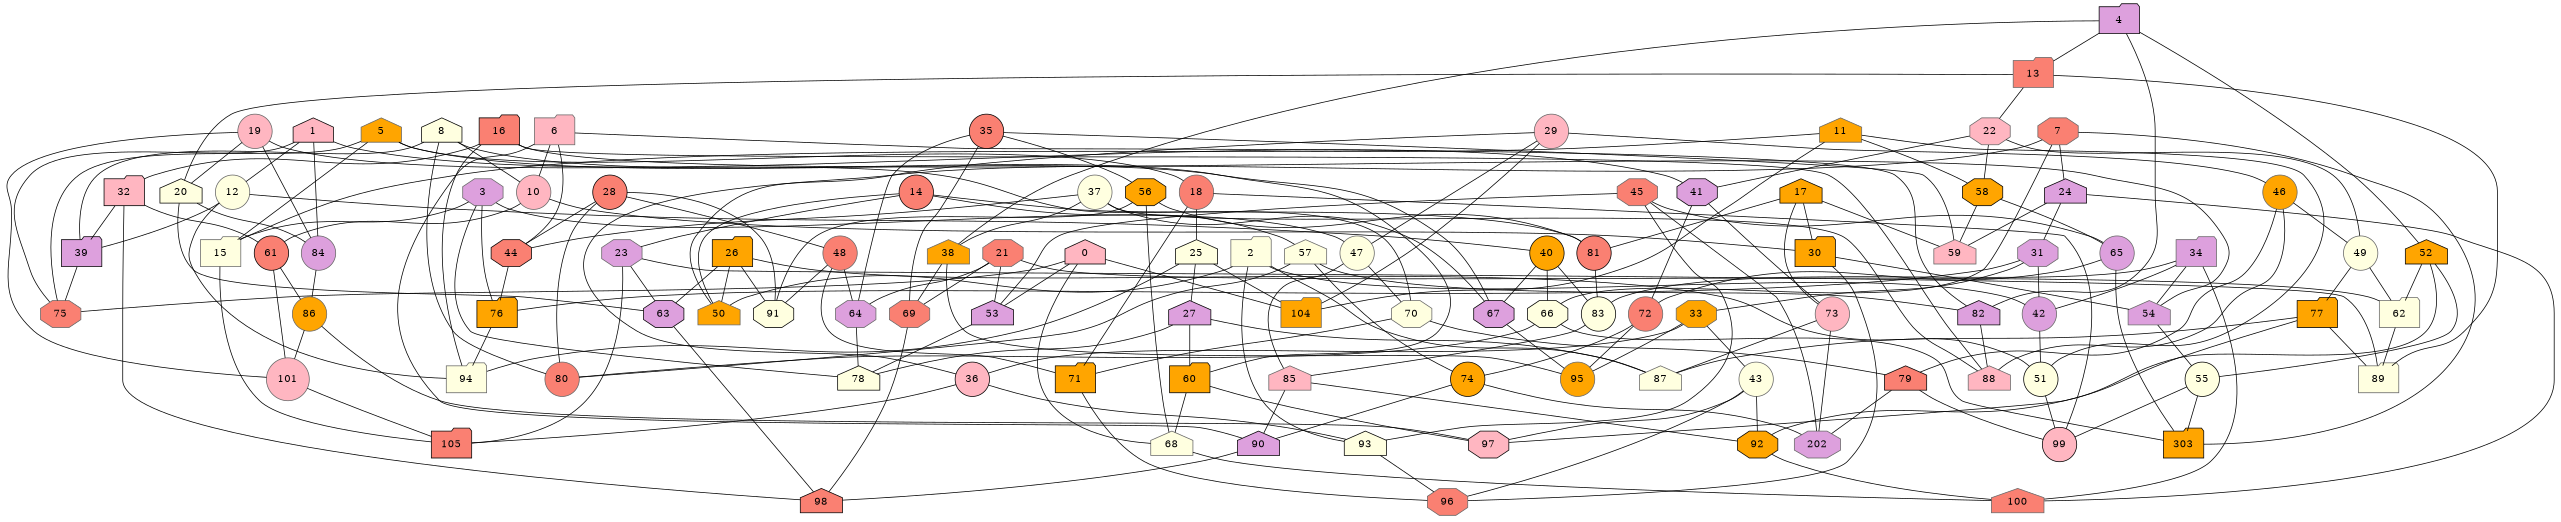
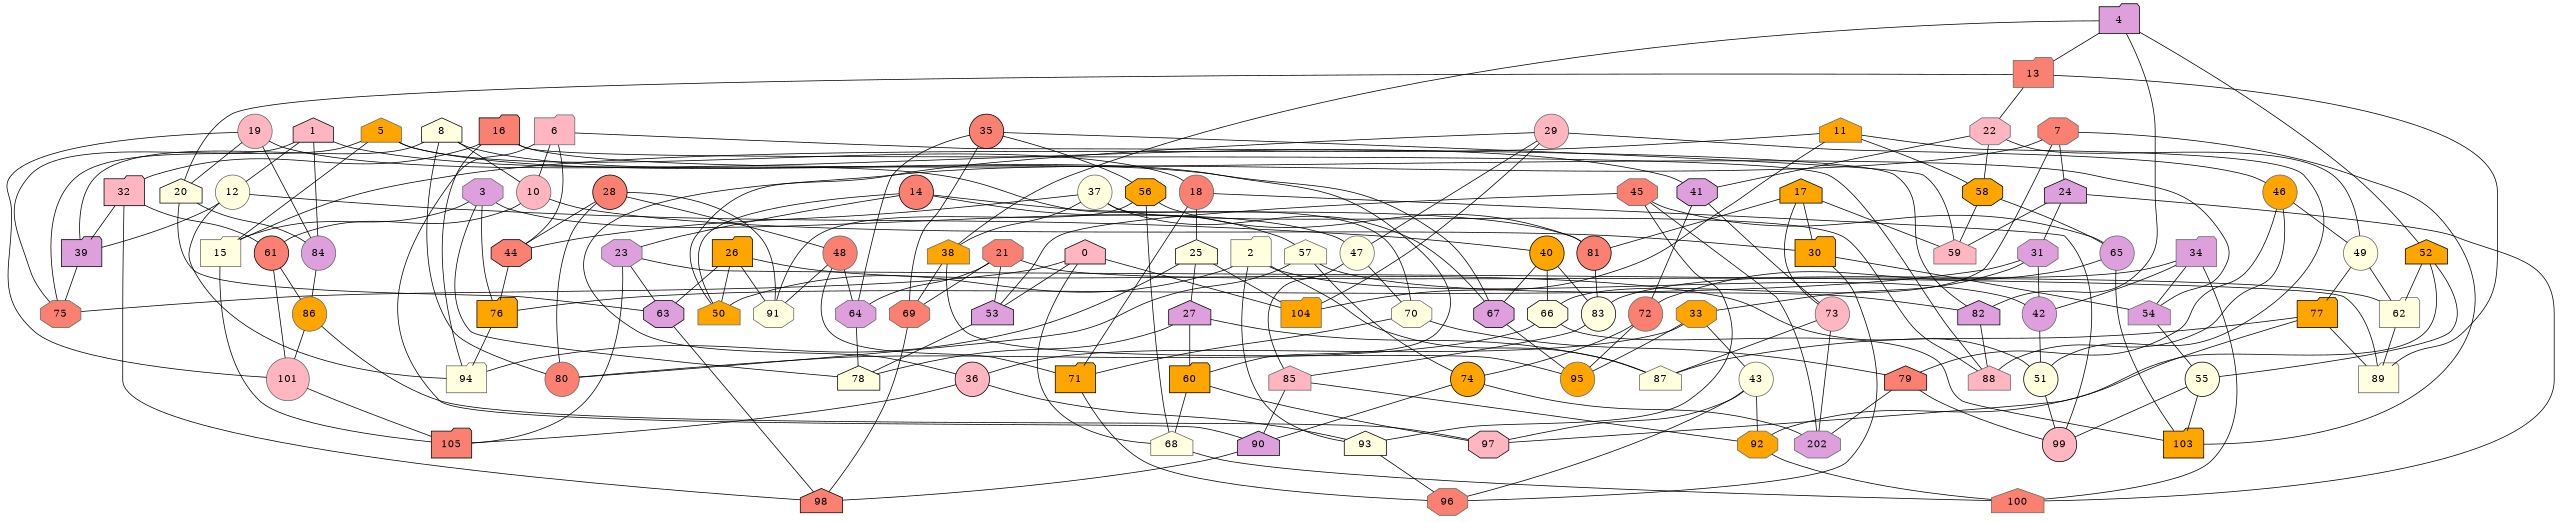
  graph {
    node [color=gray40 fillcolor=lightyellow shape=circle style=filled]
    1 [color=black fillcolor=lightpink shape=house]
    12
    41 [color=black fillcolor=plum shape=octagon]
    75 [fillcolor=salmon shape=octagon]
    84 [fillcolor=plum]
    39 [color=black fillcolor=plum shape=folder]
    40 [color=black fillcolor=orange]
    94 [shape=folder]
    73 [fillcolor=lightpink]
    72 [fillcolor=salmon]
    86 [fillcolor=orange]
    2 [shape=folder]
    42 [fillcolor=plum]
    50 [fillcolor=orange shape=house]
    87 [shape=house]
    93 [color=black shape=house]
    51 [color=black]
    96 [fillcolor=salmon shape=octagon]
    3 [fillcolor=plum shape=octagon]
    15 [shape=folder]
    47
    76 [color=black fillcolor=orange shape=folder]
    78 [color=black shape=house]
    105 [color=black fillcolor=salmon shape=folder]
    70 [shape=octagon]
    85 [fillcolor=lightpink shape=house]
    4 [color=black fillcolor=plum shape=folder]
    13 [fillcolor=salmon shape=folder]
    38 [fillcolor=orange shape=house]
    52 [color=black fillcolor=orange shape=house]
    82 [color=black fillcolor=plum shape=house]
    20 [color=black shape=house]
    22 [fillcolor=lightpink shape=octagon]
    89 [shape=folder]
    69 [fillcolor=salmon shape=octagon]
    95 [fillcolor=orange]
    62 [shape=folder]
    97 [color=black fillcolor=lightpink shape=octagon]
    55 [color=black]
    88 [fillcolor=lightpink shape=house]
    5 [fillcolor=orange shape=house]
    18 [fillcolor=salmon]
    67 [color=black fillcolor=plum shape=octagon]
    25 [color=black shape=house]
    71 [color=black fillcolor=orange shape=folder]
    99 [color=black fillcolor=lightpink]
    6 [fillcolor=lightpink shape=folder]
    10 [fillcolor=lightpink]
    44 [color=black fillcolor=salmon shape=octagon]
    90 [color=black fillcolor=plum shape=house]
    30 [color=black fillcolor=orange shape=folder]
    61 [color=black fillcolor=salmon]
    98 [color=black fillcolor=salmon shape=house]
    7 [fillcolor=salmon shape=octagon]
    24 [color=black fillcolor=plum shape=house]
    36 [color=black fillcolor=lightpink]
    66 [color=black shape=octagon]
-   103 [color=black fillcolor=orange shape=folder label=303]
+   103 [color=black fillcolor=orange shape=folder]
    59 [fillcolor=lightpink shape=house]
    31 [fillcolor=plum shape=octagon]
    100 [fillcolor=salmon shape=house]
    80 [fillcolor=salmon]
    8 [color=black shape=house]
    60 [color=black fillcolor=orange shape=folder]
    68 [shape=house]
    n66 [color=black fillcolor=lightpink label=0 shape=house]
    53 [color=black fillcolor=plum shape=house]
    104 [fillcolor=orange shape=folder]
    54 [fillcolor=plum shape=house]
    101 [fillcolor=lightpink]
    11 [fillcolor=orange shape=house]
    58 [color=black fillcolor=orange shape=octagon]
    65 [fillcolor=plum]
    83 [color=black]
    63 [color=black fillcolor=plum shape=octagon]
    49
    14 [color=black fillcolor=salmon]
    23 [fillcolor=plum shape=octagon]
    57 [shape=house]
    81 [color=black fillcolor=salmon]
    74 [color=black fillcolor=orange]
    16 [color=black fillcolor=salmon shape=folder]
    32 [color=black fillcolor=lightpink shape=folder]
    17 [color=black fillcolor=orange shape=house]
    n85 [fillcolor=plum label=202 shape=octagon]
    27 [color=black fillcolor=plum shape=house]
    19 [fillcolor=lightpink]
    79 [color=black fillcolor=salmon shape=house]
    21 [fillcolor=salmon shape=octagon]
    64 [fillcolor=plum shape=octagon]
    77 [color=black fillcolor=orange shape=folder]
    33 [fillcolor=orange shape=octagon]
    26 [color=black fillcolor=orange shape=folder]
-   91 [color=black shape=octagon]
+   91 [shape=octagon]
    28 [color=black fillcolor=salmon]
    48 [fillcolor=salmon]
    29 [fillcolor=lightpink]
    46 [fillcolor=orange]
    43
-   92 [color=black fillcolor=orange shape=octagon]
+   92 [fillcolor=orange shape=octagon]
    34 [fillcolor=plum shape=folder]
    35 [color=black fillcolor=salmon]
    56 [color=black fillcolor=orange shape=octagon]
    37
    45 [fillcolor=salmon shape=octagon]
    1 -- 12
    1 -- 41
    1 -- 75
    1 -- 84
    12 -- 39
    12 -- 40
    12 -- 94
    41 -- 73
    41 -- 72
    84 -- 86
    39 -- 75
    40 -- 67
    40 -- 66
    40 -- 83
    73 -- 87
    73 -- n85
    72 -- 95
    72 -- 74
    86 -- 97
    86 -- 101
    2 -- 42
    2 -- 50
    2 -- 87
    2 -- 93
    42 -- 51
    93 -- 96
    51 -- 99
    3 -- 15
    3 -- 47
    3 -- 76
    3 -- 78
    15 -- 105
    47 -- 70
    47 -- 85
    76 -- 94
    70 -- 71
    70 -- 79
    85 -- 90
    85 -- 92
    4 -- 13
    4 -- 38
    4 -- 52
    4 -- 82
    13 -- 20
    13 -- 22
    13 -- 89
    38 -- 69
    38 -- 95
    52 -- 62
    52 -- 97
    52 -- 55
    82 -- 88
    20 -- 84
    20 -- 63
    22 -- 41
    22 -- 58
    22 -- 49
    69 -- 98
    62 -- 89
    55 -- 99
    55 -- 103
    5 -- 75
    5 -- 15
    5 -- 18
    5 -- 67
    18 -- 25
    18 -- 71
    18 -- 99
    67 -- 95
    25 -- 94
    25 -- 104
    25 -- 27
    71 -- 96
    6 -- 82
    6 -- 10
    6 -- 44
    6 -- 90
    10 -- 30
    10 -- 61
    44 -- 76
    90 -- 98
    30 -- 96
    30 -- 54
    61 -- 86
    61 -- 101
    7 -- 24
    7 -- 36
    7 -- 66
    7 -- 103
    24 -- 59
    24 -- 31
    24 -- 100
    36 -- 93
    36 -- 105
    66 -- 103
    66 -- 80
    31 -- 42
    31 -- 76
    31 -- 33
    8 -- 39
    8 -- 10
    8 -- 80
    8 -- 60
    60 -- 97
    60 -- 68
    68 -- 100
    n66 -- 75
    n66 -- 68
    n66 -- 53
    n66 -- 104
    53 -- 78
    54 -- 55
    101 -- 105
    11 -- 51
    11 -- 15
    11 -- 104
    11 -- 58
    58 -- 59
    58 -- 65
    65 -- 72
    65 -- 103
    83 -- 85
    63 -- 98
    49 -- 62
    49 -- 77
    14 -- 50
    14 -- 23
    14 -- 57
    14 -- 81
    23 -- 105
    23 -- 89
    23 -- 63
    57 -- 82
    57 -- 80
    57 -- 74
    81 -- 83
    74 -- 90
    74 -- n85
    16 -- 94
    16 -- 88
    16 -- 54
    16 -- 32
    32 -- 39
    32 -- 61
    32 -- 98
    17 -- 73
    17 -- 30
    17 -- 59
    17 -- 81
    27 -- 87
    27 -- 78
    27 -- 60
    19 -- 84
    19 -- 70
    19 -- 20
    19 -- 101
    79 -- 99
    79 -- n85
    21 -- 69
    21 -- 62
    21 -- 53
    21 -- 64
    64 -- 78
    77 -- 87
    77 -- 89
    77 -- 92
    33 -- 95
    33 -- 36
    33 -- 43
    26 -- 50
    26 -- 51
    26 -- 63
    26 -- 91
    28 -- 44
    28 -- 80
    28 -- 91
    28 -- 48
    48 -- 71
    48 -- 64
    48 -- 91
    29 -- 50
    29 -- 47
    29 -- 104
    29 -- 46
    46 -- 88
    46 -- 49
    46 -- 79
    43 -- 96
    43 -- 97
    43 -- 92
    92 -- 100
    34 -- 42
    34 -- 100
    34 -- 54
    34 -- 83
    35 -- 69
    35 -- 59
    35 -- 64
    35 -- 56
    56 -- 68
    56 -- 81
    56 -- 91
    37 -- 38
    37 -- 88
    37 -- 67
    37 -- 44
    45 -- 93
    45 -- 53
    45 -- 65
    45 -- n85
  }
